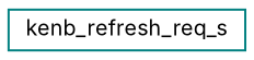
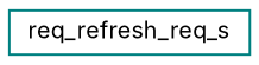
  digraph {
    rankdir=LR
    fontname=Inter
-   n1 [color=teal fillcolor=white fontname=Inter fontsize=10 height=0.2 label=kenb_refresh_req_s shape=record style=filled width=0.4]
+   n1 [color=teal fillcolor=white fontname=Inter fontsize=10 height=0.2 label=req_refresh_req_s shape=record style=filled width=0.4]
  }
